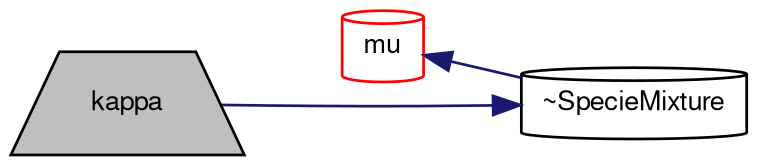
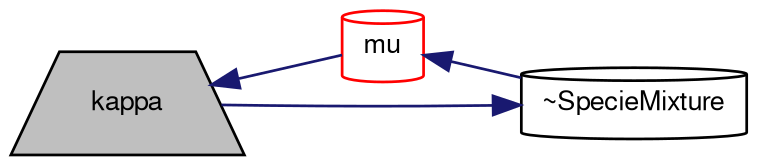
  digraph {
    rankdir=LR
    node [color=black fontname=FreeSans fontsize=10 shape=cylinder]
    edge [color=midnightblue dir=back fontname=FreeSans fontsize=10 labelfontname=FreeSans labelfontsize=10 style=solid]
    n1 [fillcolor=grey75 fontcolor=black height=0.2 label=kappa shape=trapezium style=filled width=0.4]
    n2 [color=red height=0.2 label=mu width=0.4]
    n3 [height=0.2 label="~SpecieMixture" width=0.4]
+   n1 -> n2
    n2 -> n3
    n3 -> n1
  }
